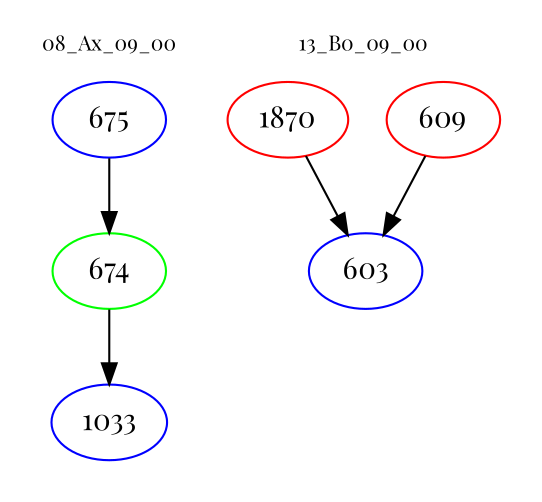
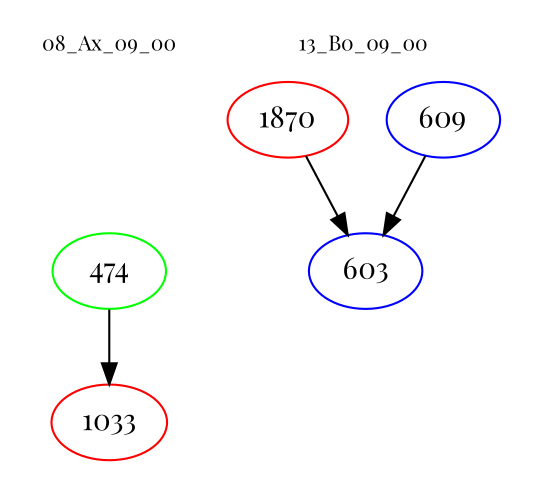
  digraph {
    fontname="Playfair Display"
    node [color=blue fontname="Playfair Display"]
    edge [color=black fontname="Playfair Display"]
-   n1 [label=675]
-   n2 [color=green label=674]
-   n3 [label=1033]
-   n4 [color=red label=609]
+   n2 [color=green label=474]
+   n3 [color=red label=1033]
+   n4 [label=609]
    n5 [label=603]
    n6 [color=red label=1870]
    subgraph cluster_1 {
      color=white
      fontsize=10
      label="08_Ax_09_00"
-     n1
      n2
      n3
    }
    subgraph cluster_2 {
      color=white
      fontsize=10
      label="13_B0_09_00"
      n4
      n5
      n6
    }
-   n1 -> n2
    n2 -> n3
    n4 -> n5
    n6 -> n5
  }
